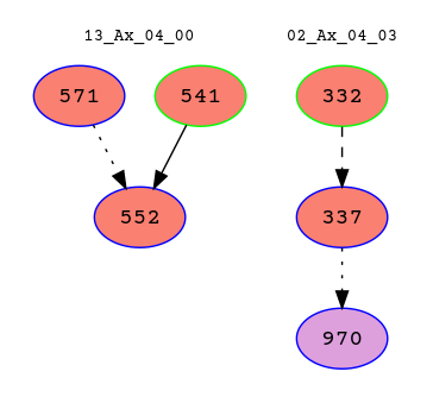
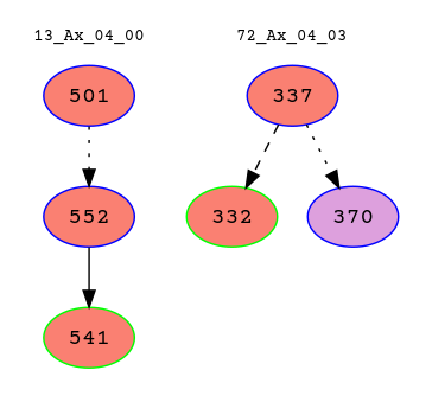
  digraph {
    fontname="Courier Prime"
    node [color=blue fillcolor=salmon fontname="Courier Prime" style=filled]
    edge [color=black fontname="Courier Prime" style=dotted]
    n1 [label=552]
    n2 [color=green label=541]
-   n3 [label=571]
+   n3 [label=501]
    n4 [label=337]
    n5 [color=green label=332]
-   n6 [fillcolor=plum label=970]
+   n6 [fillcolor=plum label=370]
    subgraph cluster_1 {
      color=white
      fontsize=10
      label="13_Ax_04_00"
      n1
      n2
      n3
    }
    subgraph cluster_2 {
      color=white
      fontsize=10
-     label="02_Ax_04_03"
+     label="72_Ax_04_03"
      n4
      n5
      n6
    }
-   n2 -> n1 [style=solid]
+   n1 -> n2 [style=solid]
    n3 -> n1
-   n5 -> n4 [style=dashed]
+   n4 -> n5 [style=dashed]
    n4 -> n6
  }
